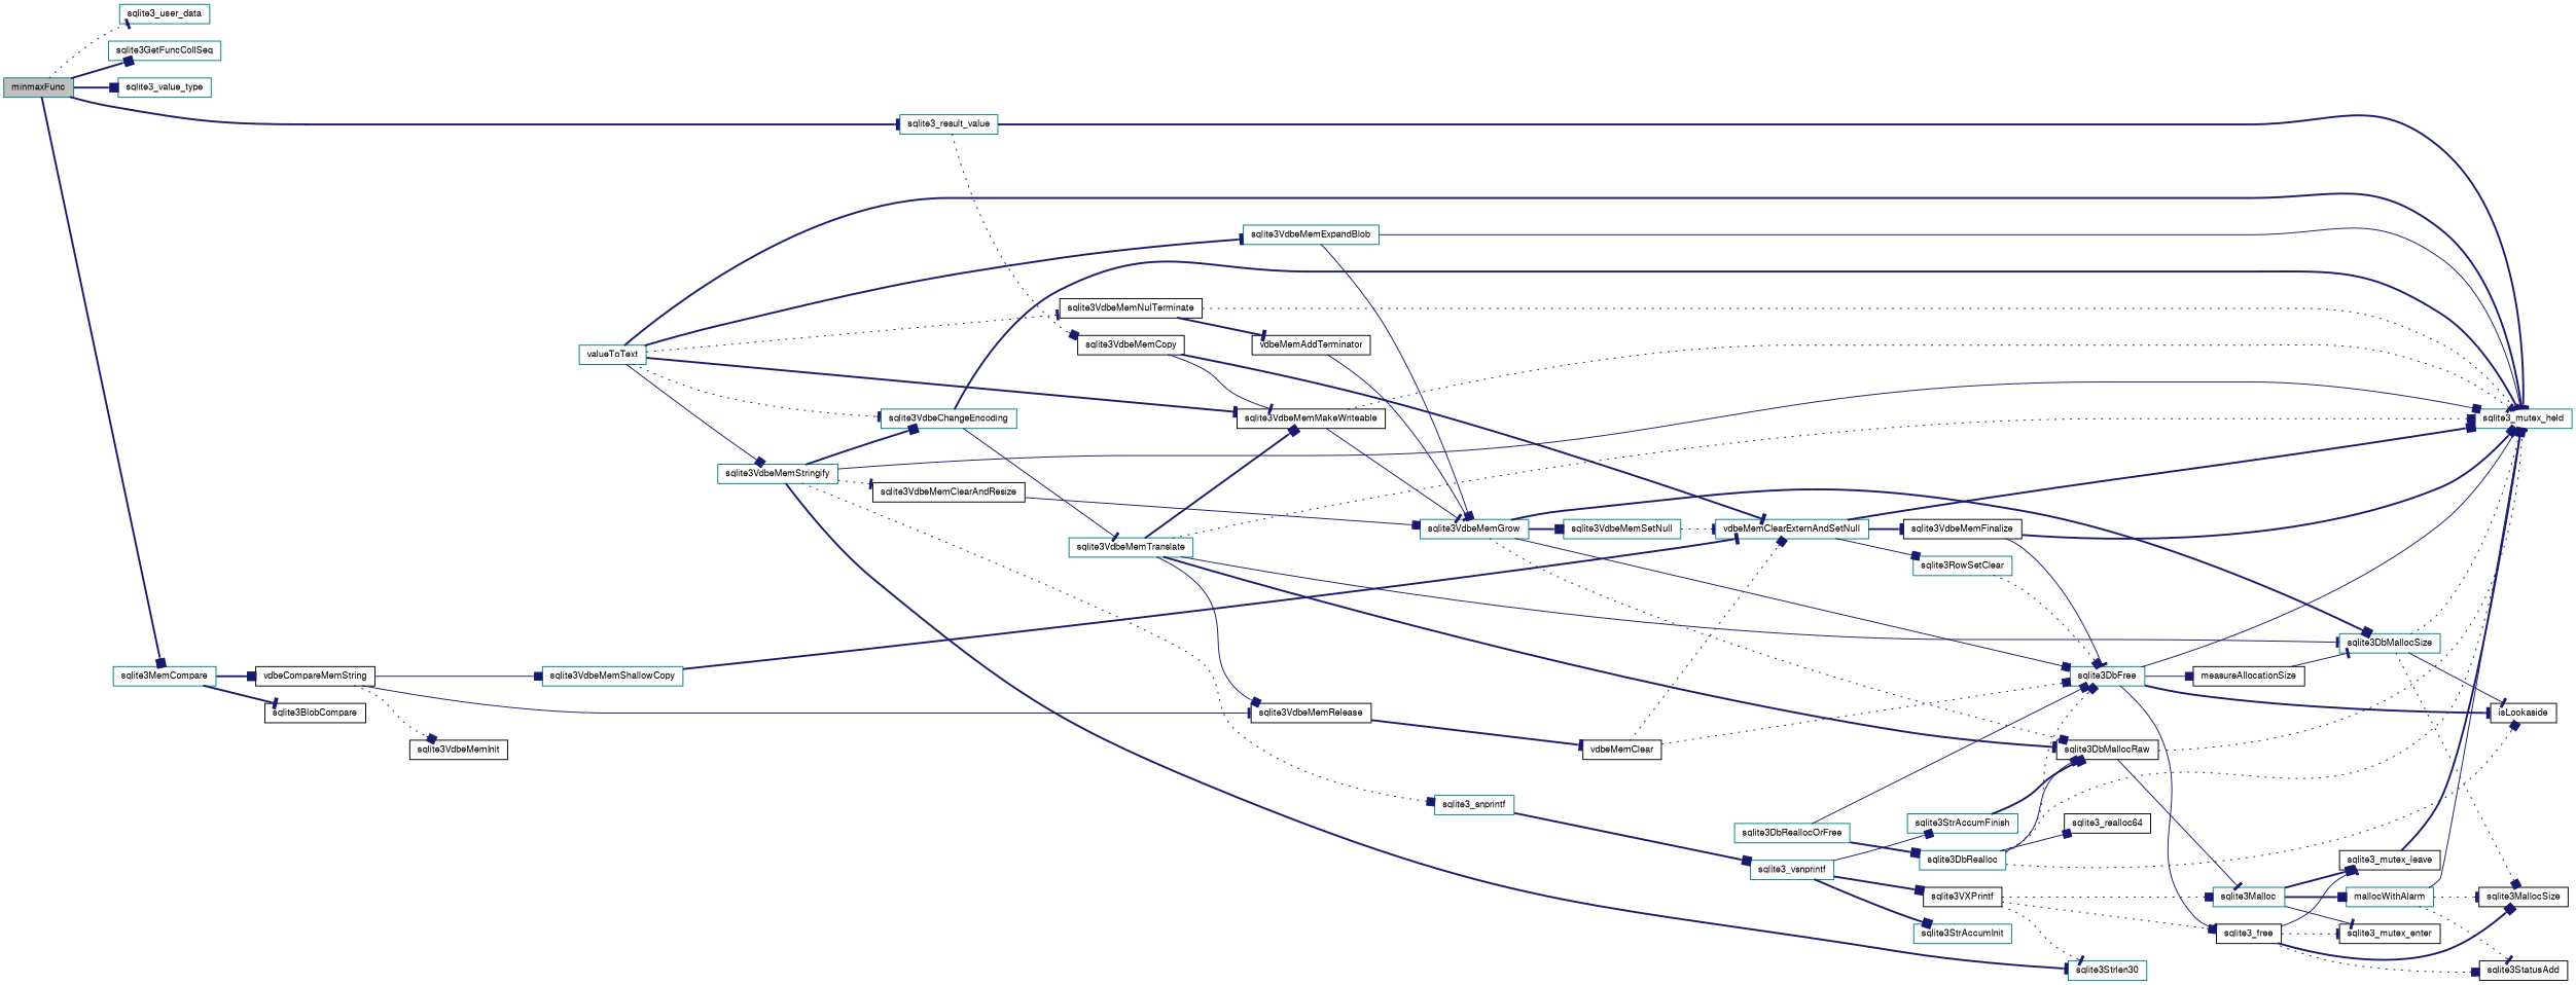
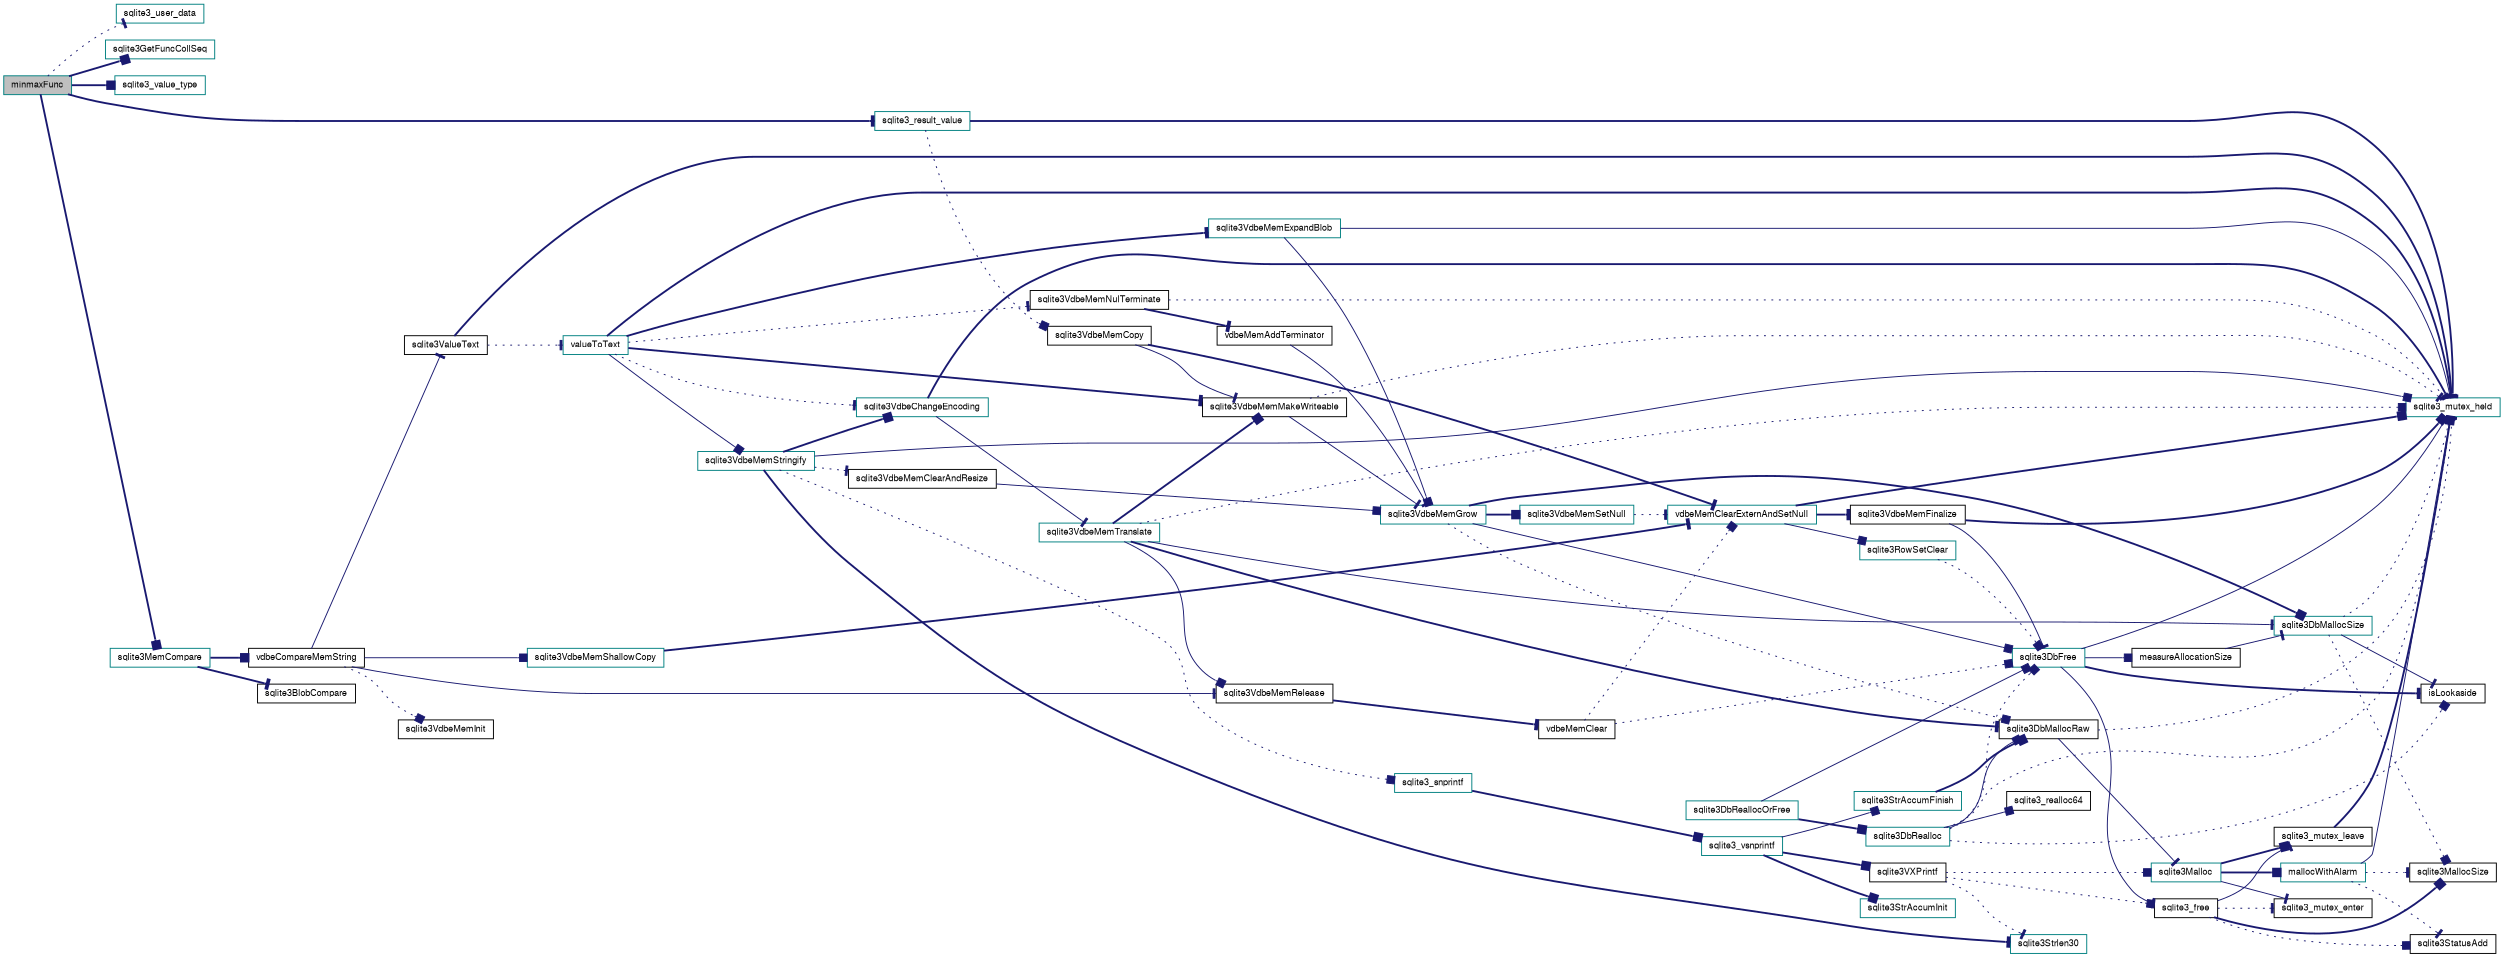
  digraph {
    rankdir=LR
    node [color=teal fillcolor=white fontname=FreeSans fontsize=10 shape=record style=filled]
    edge [arrowhead=tee color=midnightblue fontname=FreeSans fontsize=10 labelfontname=FreeSans labelfontsize=10 style=bold]
    n1 [fillcolor=grey75 fontcolor=black height=0.2 label=minmaxFunc width=0.4]
    n2 [height=0.2 label=sqlite3_user_data width=0.4]
    n3 [height=0.2 label=sqlite3GetFuncCollSeq width=0.4]
    n4 [height=0.2 label=sqlite3_value_type width=0.4]
    n5 [height=0.2 label=sqlite3MemCompare width=0.4]
    n6 [height=0.2 label=sqlite3_result_value width=0.4]
    n7 [color=black height=0.2 label=vdbeCompareMemString width=0.4]
    n8 [color=black height=0.2 label=sqlite3BlobCompare width=0.4]
    n9 [height=0.2 label=sqlite3_mutex_held width=0.4]
    n10 [color=black height=0.2 label=sqlite3VdbeMemCopy width=0.4]
    n11 [color=black height=0.2 label=sqlite3VdbeMemInit width=0.4]
    n12 [height=0.2 label=sqlite3VdbeMemShallowCopy width=0.4]
+   n13 [color=black height=0.2 label=sqlite3ValueText width=0.4]
    n14 [color=black height=0.2 label=sqlite3VdbeMemRelease width=0.4]
    n15 [height=0.2 label=vdbeMemClearExternAndSetNull width=0.4]
    n16 [height=0.2 label=valueToText width=0.4]
    n17 [color=black height=0.2 label=vdbeMemClear width=0.4]
    n18 [color=black height=0.2 label=sqlite3VdbeMemFinalize width=0.4]
    n19 [height=0.2 label=sqlite3RowSetClear width=0.4]
    n20 [height=0.2 label=sqlite3DbFree width=0.4]
    n21 [color=black height=0.2 label=measureAllocationSize width=0.4]
    n22 [color=black height=0.2 label=isLookaside width=0.4]
    n23 [color=black height=0.2 label=sqlite3_free width=0.4]
    n24 [height=0.2 label=sqlite3DbMallocSize width=0.4]
    n25 [color=black height=0.2 label=sqlite3MallocSize width=0.4]
    n26 [color=black height=0.2 label=sqlite3_mutex_enter width=0.4]
    n27 [color=black height=0.2 label=sqlite3StatusAdd width=0.4]
    n28 [color=black height=0.2 label=sqlite3_mutex_leave width=0.4]
    n29 [height=0.2 label=sqlite3VdbeMemExpandBlob width=0.4]
    n30 [height=0.2 label=sqlite3VdbeChangeEncoding width=0.4]
    n31 [color=black height=0.2 label=sqlite3VdbeMemMakeWriteable width=0.4]
    n32 [color=black height=0.2 label=sqlite3VdbeMemNulTerminate width=0.4]
    n33 [height=0.2 label=sqlite3VdbeMemStringify width=0.4]
    n34 [height=0.2 label=sqlite3VdbeMemGrow width=0.4]
    n35 [height=0.2 label=sqlite3VdbeMemTranslate width=0.4]
    n36 [color=black height=0.2 label=vdbeMemAddTerminator width=0.4]
    n37 [color=black height=0.2 label=sqlite3VdbeMemClearAndResize width=0.4]
    n38 [height=0.2 label=sqlite3_snprintf width=0.4]
    n39 [height=0.2 label=sqlite3Strlen30 width=0.4]
    n40 [color=black height=0.2 label=sqlite3DbMallocRaw width=0.4]
    n41 [height=0.2 label=sqlite3VdbeMemSetNull width=0.4]
    n42 [height=0.2 label=sqlite3DbReallocOrFree width=0.4]
    n43 [height=0.2 label=sqlite3DbRealloc width=0.4]
    n44 [height=0.2 label=sqlite3Malloc width=0.4]
    n45 [color=black height=0.2 label=sqlite3_realloc64 width=0.4]
    n46 [height=0.2 label=mallocWithAlarm width=0.4]
    n47 [height=0.2 label=sqlite3_vsnprintf width=0.4]
    n48 [height=0.2 label=sqlite3StrAccumInit width=0.4]
    n49 [color=black height=0.2 label=sqlite3VXPrintf width=0.4]
    n50 [height=0.2 label=sqlite3StrAccumFinish width=0.4]
    n1 -> n2 [style=dotted]
    n1 -> n3 [arrowhead=box]
    n1 -> n4 [arrowhead=box]
    n1 -> n5 [arrowhead=box]
    n1 -> n6
    n5 -> n7 [arrowhead=box]
    n5 -> n8
    n6 -> n9
    n6 -> n10 [arrowhead=box style=dotted]
    n7 -> n11 [arrowhead=box style=dotted]
    n7 -> n12 [arrowhead=box style=solid]
+   n7 -> n13 [style=solid]
    n7 -> n14 [style=solid]
    n10 -> n15
    n10 -> n31 [style=solid]
    n12 -> n15
+   n13 -> n9
+   n13 -> n16 [style=dotted]
    n14 -> n17
    n15 -> n9 [arrowhead=box]
    n15 -> n18
    n15 -> n19 [arrowhead=box style=solid]
    n16 -> n9
    n16 -> n29
    n16 -> n30 [style=dotted]
    n16 -> n31
    n16 -> n32 [style=dotted]
    n16 -> n33 [arrowhead=box style=solid]
    n17 -> n15 [arrowhead=box style=dotted]
    n17 -> n20 [arrowhead=box style=dotted]
    n18 -> n9 [arrowhead=box]
    n18 -> n20 [style=solid]
    n19 -> n20 [arrowhead=box style=dotted]
    n20 -> n9 [style=solid]
    n20 -> n21 [arrowhead=box style=solid]
    n20 -> n22
    n20 -> n23 [style=solid]
    n21 -> n24 [style=solid]
    n23 -> n25 [arrowhead=box]
    n23 -> n26 [style=dotted]
    n23 -> n27 [arrowhead=box style=dotted]
    n23 -> n28 [style=solid]
    n24 -> n9 [arrowhead=box style=dotted]
    n24 -> n22 [style=solid]
    n24 -> n25 [arrowhead=box style=dotted]
    n28 -> n9 [arrowhead=box]
    n29 -> n9 [style=solid]
    n29 -> n34 [arrowhead=box style=solid]
    n30 -> n9
    n30 -> n35 [style=solid]
    n31 -> n9 [style=dotted]
    n31 -> n34 [style=solid]
    n32 -> n9 [style=dotted]
    n32 -> n36
    n33 -> n9 [arrowhead=box style=solid]
    n33 -> n30 [arrowhead=box]
    n33 -> n37 [style=dotted]
    n33 -> n38 [arrowhead=box style=dotted]
    n33 -> n39
    n34 -> n20 [arrowhead=box style=solid]
    n34 -> n24 [arrowhead=box]
    n34 -> n40 [arrowhead=box style=dotted]
    n34 -> n41 [arrowhead=box]
    n35 -> n9 [arrowhead=box style=dotted]
    n35 -> n14 [arrowhead=box style=solid]
    n35 -> n24 [style=solid]
    n35 -> n31 [arrowhead=box]
    n35 -> n40
    n36 -> n34 [style=solid]
    n37 -> n34 [arrowhead=box style=solid]
    n38 -> n47 [arrowhead=box]
    n40 -> n9 [style=dotted]
    n40 -> n44 [style=solid]
    n41 -> n15 [style=dotted]
    n42 -> n20 [arrowhead=box style=solid]
    n42 -> n43 [arrowhead=box]
    n43 -> n9 [style=dotted]
    n43 -> n20 [arrowhead=box style=dotted]
    n43 -> n22 [arrowhead=box style=dotted]
    n43 -> n40 [arrowhead=box style=solid]
    n43 -> n45 [arrowhead=box style=solid]
    n44 -> n26 [style=solid]
    n44 -> n28 [arrowhead=box]
    n44 -> n46 [arrowhead=box]
    n46 -> n9 [style=solid]
    n46 -> n25 [style=dotted]
    n46 -> n27 [style=dotted]
    n47 -> n48 [arrowhead=box]
    n47 -> n49 [arrowhead=box]
    n47 -> n50 [arrowhead=box style=solid]
    n49 -> n23 [arrowhead=box style=dotted]
    n49 -> n39 [style=dotted]
    n49 -> n44 [arrowhead=box style=dotted]
    n50 -> n40 [arrowhead=box]
  }
